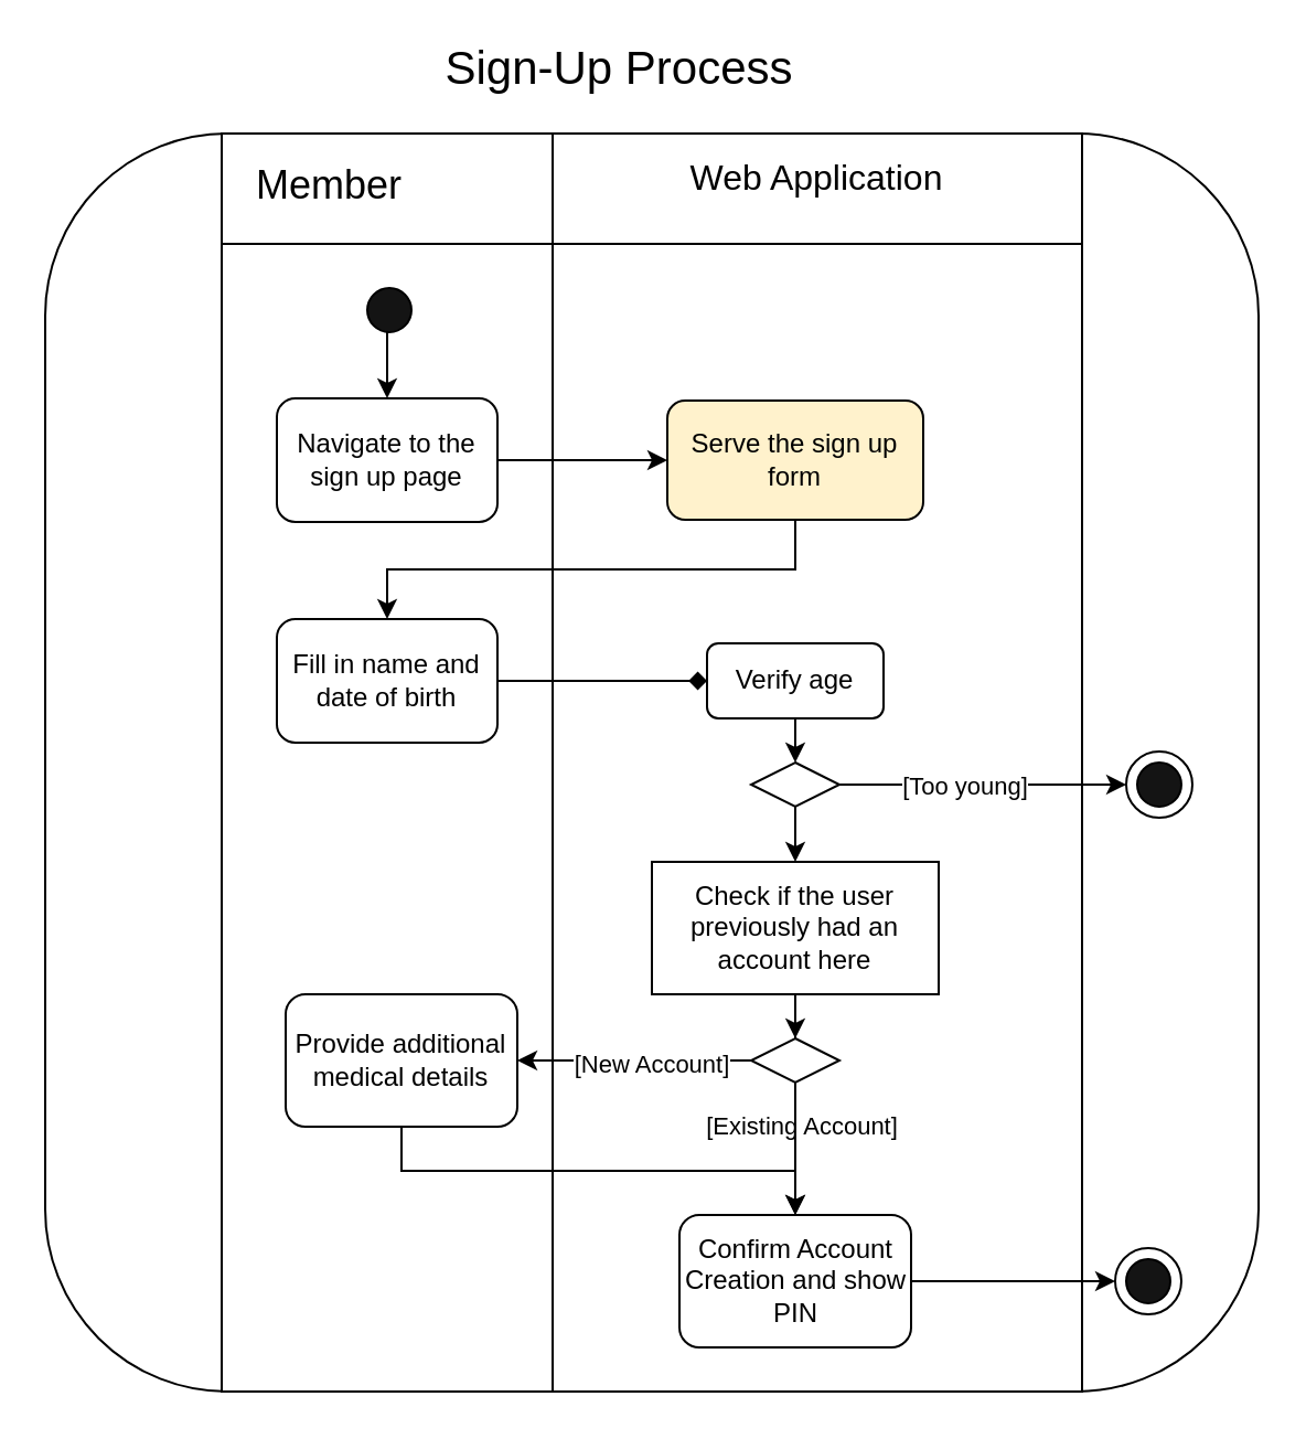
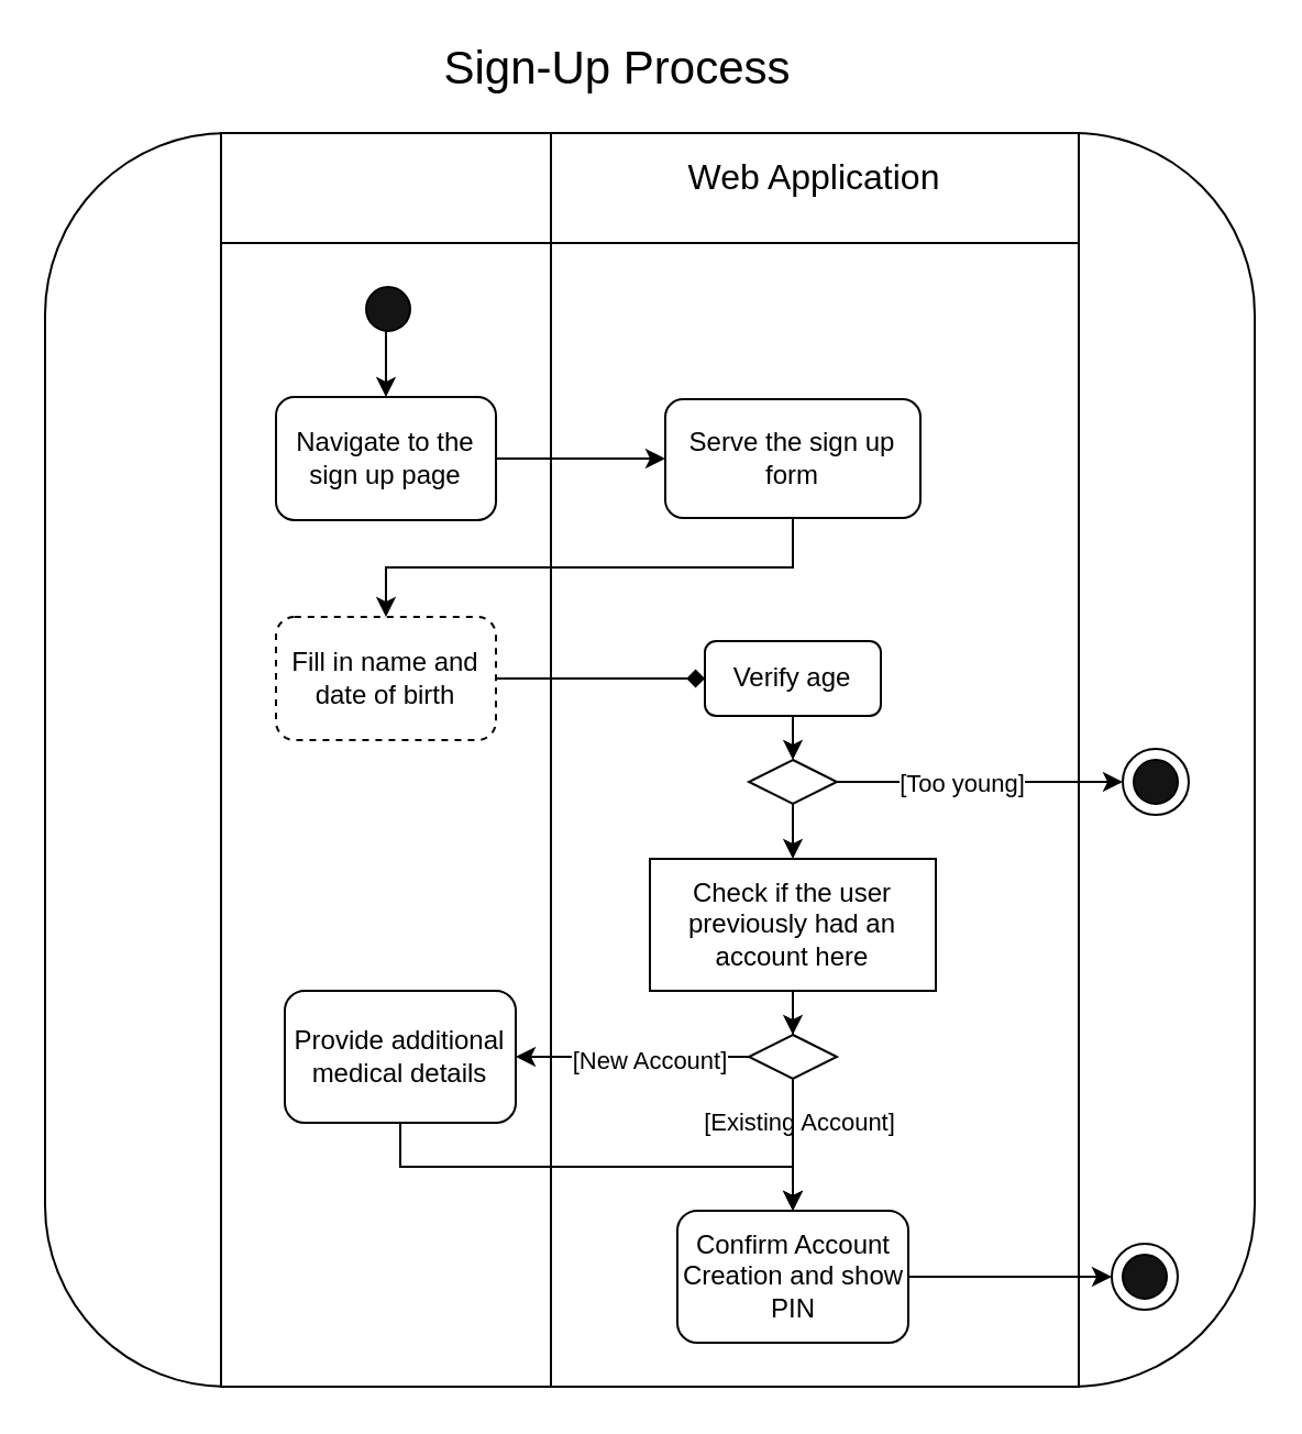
  <mxCell id="0" />
  <mxCell id="1" parent="0" />
  <mxCell id="2" value="" style="rounded=1;whiteSpace=wrap;html=1;" vertex="1" parent="1"><mxGeometry x="20" y="60" width="550" height="570" as="geometry" /></mxCell>
  <mxCell id="3" value="" style="rounded=0;whiteSpace=wrap;html=1;" vertex="1" parent="1"><mxGeometry x="100" y="60" width="150" height="440" as="geometry" /></mxCell>
  <mxCell id="4" value="" style="rounded=0;whiteSpace=wrap;html=1;" vertex="1" parent="1"><mxGeometry x="250" y="60" width="240" height="440" as="geometry" /></mxCell>
- <mxCell id="5" value="&lt;div style=&quot;font-size: 18px&quot;&gt;&lt;font style=&quot;font-size: 18px&quot;&gt;Member&lt;/font&gt;&lt;/div&gt;" style="text;html=1;strokeColor=none;fillColor=none;align=center;verticalAlign=middle;whiteSpace=wrap;rounded=0;" vertex="1" parent="1"><mxGeometry x="129" y="74" width="40" height="20" as="geometry" /></mxCell>
  <mxCell id="6" value="&lt;font style=&quot;font-size: 16px&quot;&gt;Web Application&lt;/font&gt;" style="text;html=1;strokeColor=none;fillColor=none;align=center;verticalAlign=middle;whiteSpace=wrap;rounded=0;" vertex="1" parent="1"><mxGeometry x="295" y="70" width="150" height="20" as="geometry" /></mxCell>
  <mxCell id="7" value="" style="rounded=0;whiteSpace=wrap;html=1;" vertex="1" parent="1"><mxGeometry x="100" y="110" width="150" height="520" as="geometry" /></mxCell>
  <mxCell id="8" value="" style="rounded=0;whiteSpace=wrap;html=1;" vertex="1" parent="1"><mxGeometry x="250" y="110" width="240" height="520" as="geometry" /></mxCell>
  <mxCell id="9" style="edgeStyle=orthogonalEdgeStyle;rounded=0;orthogonalLoop=1;jettySize=auto;html=1;exitX=0.5;exitY=1;exitDx=0;exitDy=0;entryX=0.5;entryY=0;entryDx=0;entryDy=0;" edge="1" parent="1" source="10" target="13"><mxGeometry relative="1" as="geometry" /></mxCell>
  <mxCell id="10" value="" style="ellipse;whiteSpace=wrap;html=1;aspect=fixed;fillColor=#141414;" vertex="1" parent="1"><mxGeometry x="166" y="130" width="20" height="20" as="geometry" /></mxCell>
  <mxCell id="11" value="&lt;font style=&quot;font-size: 21px&quot;&gt;Sign-Up Process&lt;br&gt;&lt;/font&gt;" style="text;html=1;align=center;verticalAlign=middle;resizable=0;points=[];autosize=1;" vertex="1" parent="1"><mxGeometry x="190" y="20" width="180" height="20" as="geometry" /></mxCell>
  <mxCell id="12" style="edgeStyle=orthogonalEdgeStyle;rounded=0;orthogonalLoop=1;jettySize=auto;html=1;exitX=1;exitY=0.5;exitDx=0;exitDy=0;entryX=0;entryY=0.5;entryDx=0;entryDy=0;" edge="1" parent="1" source="13" target="19"><mxGeometry relative="1" as="geometry" /></mxCell>
  <mxCell id="13" value="Navigate to the sign up page" style="rounded=1;whiteSpace=wrap;html=1;" vertex="1" parent="1"><mxGeometry x="125" y="180" width="100" height="56" as="geometry" /></mxCell>
  <mxCell id="14" style="edgeStyle=orthogonalEdgeStyle;rounded=0;orthogonalLoop=1;jettySize=auto;html=1;exitX=1;exitY=0.5;exitDx=0;exitDy=0;entryX=0;entryY=0.5;entryDx=0;entryDy=0;endArrow=diamond;" edge="1" parent="1" source="15" target="21"><mxGeometry relative="1" as="geometry" /></mxCell>
- <mxCell id="15" value="Fill in name and date of birth" style="rounded=1;whiteSpace=wrap;html=1;" vertex="1" parent="1"><mxGeometry x="125" y="280" width="100" height="56" as="geometry" /></mxCell>
+ <mxCell id="15" value="Fill in name and date of birth" style="rounded=1;whiteSpace=wrap;html=1;dashed=1;" vertex="1" parent="1"><mxGeometry x="125" y="280" width="100" height="56" as="geometry" /></mxCell>
  <mxCell id="16" style="edgeStyle=orthogonalEdgeStyle;rounded=0;orthogonalLoop=1;jettySize=auto;html=1;exitX=0.5;exitY=1;exitDx=0;exitDy=0;" edge="1" parent="1" source="17" target="35"><mxGeometry relative="1" as="geometry" /></mxCell>
  <mxCell id="17" value="Provide additional medical details" style="rounded=1;whiteSpace=wrap;html=1;" vertex="1" parent="1"><mxGeometry x="129" y="450" width="105" height="60" as="geometry" /></mxCell>
  <mxCell id="18" style="edgeStyle=orthogonalEdgeStyle;rounded=0;orthogonalLoop=1;jettySize=auto;html=1;exitX=0.5;exitY=1;exitDx=0;exitDy=0;entryX=0.5;entryY=0;entryDx=0;entryDy=0;" edge="1" parent="1" source="19" target="15"><mxGeometry relative="1" as="geometry" /></mxCell>
- <mxCell id="19" value="Serve the sign up form" style="rounded=1;whiteSpace=wrap;html=1;fillColor=#fff2cc;" vertex="1" parent="1"><mxGeometry x="302" y="181" width="116" height="54" as="geometry" /></mxCell>
+ <mxCell id="19" value="Serve the sign up form" style="rounded=1;whiteSpace=wrap;html=1;" vertex="1" parent="1"><mxGeometry x="302" y="181" width="116" height="54" as="geometry" /></mxCell>
  <mxCell id="20" style="edgeStyle=orthogonalEdgeStyle;rounded=0;orthogonalLoop=1;jettySize=auto;html=1;exitX=0.5;exitY=1;exitDx=0;exitDy=0;entryX=0.5;entryY=0;entryDx=0;entryDy=0;" edge="1" parent="1" source="21" target="27"><mxGeometry relative="1" as="geometry" /></mxCell>
  <mxCell id="21" value="Verify age" style="rounded=1;whiteSpace=wrap;html=1;" vertex="1" parent="1"><mxGeometry x="320" y="291" width="80" height="34" as="geometry" /></mxCell>
  <mxCell id="22" style="edgeStyle=orthogonalEdgeStyle;rounded=0;orthogonalLoop=1;jettySize=auto;html=1;exitX=0.5;exitY=1;exitDx=0;exitDy=0;" edge="1" parent="1" source="23" target="33"><mxGeometry relative="1" as="geometry" /></mxCell>
  <mxCell id="23" value="Check if the user previously had an account here" style="whiteSpace=wrap;html=1;rounded=0;" vertex="1" parent="1"><mxGeometry x="295" y="390" width="130" height="60" as="geometry" /></mxCell>
  <mxCell id="24" style="edgeStyle=orthogonalEdgeStyle;rounded=0;orthogonalLoop=1;jettySize=auto;html=1;exitX=1;exitY=0.5;exitDx=0;exitDy=0;entryX=0;entryY=0.5;entryDx=0;entryDy=0;" edge="1" parent="1" source="27" target="28"><mxGeometry relative="1" as="geometry"><mxPoint x="620" y="325.286" as="targetPoint" /></mxGeometry></mxCell>
  <mxCell id="25" value="[Too young]" style="edgeLabel;html=1;align=center;verticalAlign=middle;resizable=0;points=[];" vertex="1" connectable="0" parent="24"><mxGeometry x="-0.141" relative="1" as="geometry"><mxPoint as="offset" /></mxGeometry></mxCell>
  <mxCell id="26" style="edgeStyle=orthogonalEdgeStyle;rounded=0;orthogonalLoop=1;jettySize=auto;html=1;exitX=0.5;exitY=1;exitDx=0;exitDy=0;" edge="1" parent="1" source="27" target="23"><mxGeometry relative="1" as="geometry" /></mxCell>
  <mxCell id="27" value="" style="rhombus;whiteSpace=wrap;html=1;" vertex="1" parent="1"><mxGeometry x="340" y="345" width="40" height="20" as="geometry" /></mxCell>
  <mxCell id="28" value="" style="ellipse;whiteSpace=wrap;html=1;" vertex="1" parent="1"><mxGeometry x="510" y="340" width="30" height="30" as="geometry" /></mxCell>
  <mxCell id="29" value="" style="ellipse;whiteSpace=wrap;html=1;fillColor=#141414;" vertex="1" parent="1"><mxGeometry x="515" y="345" width="20" height="20" as="geometry" /></mxCell>
  <mxCell id="30" style="edgeStyle=orthogonalEdgeStyle;rounded=0;orthogonalLoop=1;jettySize=auto;html=1;exitX=0;exitY=0.5;exitDx=0;exitDy=0;" edge="1" parent="1" source="33" target="17"><mxGeometry relative="1" as="geometry" /></mxCell>
  <mxCell id="31" value="[New Account]" style="edgeLabel;html=1;align=center;verticalAlign=middle;resizable=0;points=[];" vertex="1" connectable="0" parent="30"><mxGeometry x="-0.135" y="1" relative="1" as="geometry"><mxPoint as="offset" /></mxGeometry></mxCell>
  <mxCell id="32" style="edgeStyle=orthogonalEdgeStyle;rounded=0;orthogonalLoop=1;jettySize=auto;html=1;exitX=0.5;exitY=1;exitDx=0;exitDy=0;entryX=0.5;entryY=0;entryDx=0;entryDy=0;" edge="1" parent="1" source="33" target="35"><mxGeometry relative="1" as="geometry" /></mxCell>
  <mxCell id="33" value="" style="rhombus;whiteSpace=wrap;html=1;" vertex="1" parent="1"><mxGeometry x="340" y="470" width="40" height="20" as="geometry" /></mxCell>
  <mxCell id="34" style="edgeStyle=orthogonalEdgeStyle;rounded=0;orthogonalLoop=1;jettySize=auto;html=1;exitX=1;exitY=0.5;exitDx=0;exitDy=0;entryX=0;entryY=0.5;entryDx=0;entryDy=0;" edge="1" parent="1" source="35" target="36"><mxGeometry relative="1" as="geometry" /></mxCell>
  <mxCell id="35" value="Confirm Account Creation and show PIN" style="rounded=1;whiteSpace=wrap;html=1;" vertex="1" parent="1"><mxGeometry x="307.5" y="550" width="105" height="60" as="geometry" /></mxCell>
  <mxCell id="36" value="" style="ellipse;whiteSpace=wrap;html=1;" vertex="1" parent="1"><mxGeometry x="505" y="565" width="30" height="30" as="geometry" /></mxCell>
  <mxCell id="37" value="" style="ellipse;whiteSpace=wrap;html=1;fillColor=#141414;" vertex="1" parent="1"><mxGeometry x="510" y="570" width="20" height="20" as="geometry" /></mxCell>
  <mxCell id="38" value="&lt;font style=&quot;font-size: 11px&quot;&gt;[Existing Account]&lt;/font&gt;" style="text;html=1;align=center;verticalAlign=middle;resizable=0;points=[];autosize=1;" vertex="1" parent="1"><mxGeometry x="312.5" y="500" width="100" height="20" as="geometry" /></mxCell>
